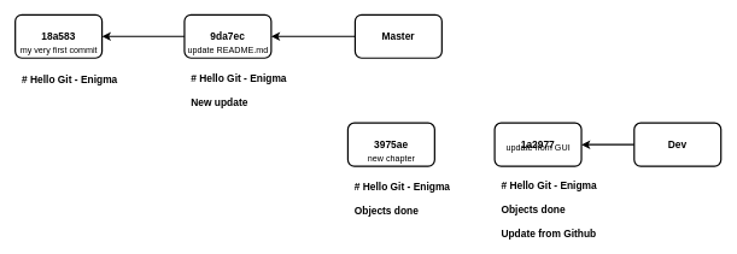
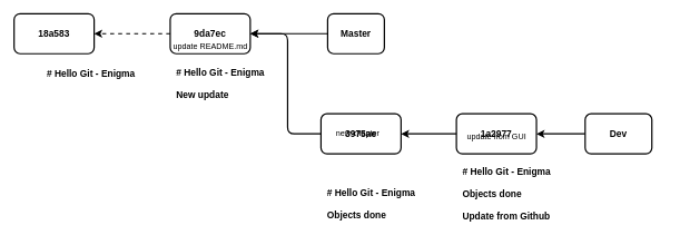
  <mxCell id="0" />
  <mxCell id="1" parent="0" />
  <mxCell id="2" value="&lt;font color=&quot;#000000&quot; style=&quot;font-size: 14px&quot;&gt;&lt;b&gt;9da7ec&lt;/b&gt;&lt;/font&gt;" style="rounded=1;whiteSpace=wrap;html=1;fillColor=none;strokeColor=#000000;strokeWidth=2;" parent="1" vertex="1"><mxGeometry x="254" y="20" width="120" height="60" as="geometry" /></mxCell>
  <mxCell id="3" value="&lt;font color=&quot;#000000&quot; style=&quot;font-size: 14px&quot;&gt;&lt;b&gt;18a583&lt;/b&gt;&lt;/font&gt;" style="rounded=1;whiteSpace=wrap;html=1;strokeColor=#000000;strokeWidth=2;fillColor=none;" parent="1" vertex="1"><mxGeometry x="20" y="20" width="120" height="60" as="geometry" /></mxCell>
- <mxCell id="4" value="" style="endArrow=classic;html=1;entryX=1;entryY=0.5;entryDx=0;entryDy=0;exitX=0;exitY=0.5;exitDx=0;exitDy=0;strokeWidth=2;strokeColor=#000000;" parent="1" source="2" target="3" edge="1"><mxGeometry width="50" height="50" relative="1" as="geometry"><mxPoint x="210" y="80" as="sourcePoint" /><mxPoint x="280" y="30" as="targetPoint" /></mxGeometry></mxCell>
- <mxCell id="5" value="&lt;font color=&quot;#000000&quot; style=&quot;font-size: 14px&quot;&gt;&lt;b&gt;# Hello Git - Enigma&lt;/b&gt;&lt;/font&gt;" style="text;html=1;align=center;verticalAlign=middle;resizable=0;points=[];autosize=1;strokeColor=none;fillColor=none;" parent="1" vertex="1"><mxGeometry x="20" y="100" width="150" height="20" as="geometry" /></mxCell>
+ <mxCell id="4" value="" style="endArrow=classic;html=1;entryX=1;entryY=0.5;entryDx=0;entryDy=0;exitX=0;exitY=0.5;exitDx=0;exitDy=0;strokeWidth=2;strokeColor=#000000;dashed=1;" parent="1" source="2" target="3" edge="1"><mxGeometry width="50" height="50" relative="1" as="geometry"><mxPoint x="210" y="80" as="sourcePoint" /><mxPoint x="280" y="30" as="targetPoint" /></mxGeometry></mxCell>
+ <mxCell id="5" value="&lt;font color=&quot;#000000&quot; style=&quot;font-size: 14px&quot;&gt;&lt;b&gt;# Hello Git - Enigma&lt;/b&gt;&lt;/font&gt;" style="text;html=1;align=center;verticalAlign=middle;resizable=0;points=[];autosize=1;strokeColor=none;fillColor=none;" parent="1" vertex="1"><mxGeometry x="60" y="100" width="150" height="20" as="geometry" /></mxCell>
  <mxCell id="6" value="&lt;div style=&quot;text-align: left&quot;&gt;&lt;b style=&quot;color: rgb(0 , 0 , 0) ; font-size: 14px&quot;&gt;# Hello Git - Enigma&lt;/b&gt;&lt;/div&gt;&lt;div style=&quot;text-align: left&quot;&gt;&lt;font color=&quot;#000000&quot;&gt;&lt;span style=&quot;font-size: 14px&quot;&gt;&lt;b&gt;&lt;br&gt;&lt;/b&gt;&lt;/span&gt;&lt;/font&gt;&lt;/div&gt;&lt;b style=&quot;color: rgb(0 , 0 , 0) ; font-size: 14px&quot;&gt;&lt;div style=&quot;text-align: left&quot;&gt;&lt;b&gt;New update&lt;/b&gt;&lt;/div&gt;&lt;/b&gt;" style="text;html=1;align=center;verticalAlign=middle;resizable=0;points=[];autosize=1;strokeColor=none;fillColor=none;" parent="1" vertex="1"><mxGeometry x="254" y="100" width="150" height="50" as="geometry" /></mxCell>
- <mxCell id="7" value="&lt;font color=&quot;#000000&quot;&gt;my very first commit&lt;/font&gt;" style="text;html=1;align=center;verticalAlign=middle;resizable=0;points=[];autosize=1;strokeColor=none;fillColor=none;" parent="1" vertex="1"><mxGeometry x="20" y="60" width="120" height="20" as="geometry" /></mxCell>
  <mxCell id="8" value="&lt;font color=&quot;#000000&quot;&gt;update README.md&lt;/font&gt;" style="text;html=1;align=center;verticalAlign=middle;resizable=0;points=[];autosize=1;strokeColor=none;fillColor=none;" parent="1" vertex="1"><mxGeometry x="249" y="60" width="130" height="20" as="geometry" /></mxCell>
- <mxCell id="9" value="&lt;b&gt;&lt;font style=&quot;font-size: 14px&quot; color=&quot;#000000&quot;&gt;Master&lt;/font&gt;&lt;/b&gt;" style="rounded=1;whiteSpace=wrap;html=1;fillColor=none;strokeColor=#000000;strokeWidth=2;" parent="1" vertex="1"><mxGeometry x="490" y="20" width="120" height="60" as="geometry" /></mxCell>
+ <mxCell id="9" value="&lt;b&gt;&lt;font style=&quot;font-size: 14px&quot; color=&quot;#000000&quot;&gt;Master&lt;/font&gt;&lt;/b&gt;" style="rounded=1;whiteSpace=wrap;html=1;fillColor=none;strokeColor=#000000;strokeWidth=2;" parent="1" vertex="1"><mxGeometry x="490" y="20" width="85" height="60" as="geometry" /></mxCell>
  <mxCell id="10" value="" style="endArrow=classic;html=1;exitX=0;exitY=0.5;exitDx=0;exitDy=0;entryX=1;entryY=0.5;entryDx=0;entryDy=0;strokeWidth=2;strokeColor=#000000;" parent="1" source="9" target="2" edge="1"><mxGeometry width="50" height="50" relative="1" as="geometry"><mxPoint x="460" y="-10" as="sourcePoint" /><mxPoint x="510" y="-60" as="targetPoint" /></mxGeometry></mxCell>
- <mxCell id="11" value="&lt;b&gt;&lt;font style=&quot;font-size: 14px&quot; color=&quot;#000000&quot;&gt;Dev&lt;/font&gt;&lt;/b&gt;" style="rounded=1;whiteSpace=wrap;html=1;fillColor=none;strokeColor=#000000;strokeWidth=2;" parent="1" vertex="1"><mxGeometry x="876" y="170" width="120" height="60" as="geometry" /></mxCell>
+ <mxCell id="11" value="&lt;b&gt;&lt;font style=&quot;font-size: 14px&quot; color=&quot;#000000&quot;&gt;Dev&lt;/font&gt;&lt;/b&gt;" style="rounded=1;whiteSpace=wrap;html=1;fillColor=none;strokeColor=#000000;strokeWidth=2;" parent="1" vertex="1"><mxGeometry x="876" y="170" width="100" height="60" as="geometry" /></mxCell>
  <mxCell id="12" value="&lt;font color=&quot;#000000&quot;&gt;&lt;span style=&quot;font-size: 14px&quot;&gt;&lt;b&gt;3975ae&lt;/b&gt;&lt;/span&gt;&lt;/font&gt;" style="rounded=1;whiteSpace=wrap;html=1;fillColor=none;strokeColor=#000000;strokeWidth=2;" parent="1" vertex="1"><mxGeometry x="480" y="170" width="120" height="60" as="geometry" /></mxCell>
- <mxCell id="13" value="&lt;div style=&quot;text-align: left&quot;&gt;&lt;b style=&quot;color: rgb(0 , 0 , 0) ; font-size: 14px&quot;&gt;# Hello Git - Enigma&lt;/b&gt;&lt;/div&gt;&lt;div style=&quot;text-align: left&quot;&gt;&lt;font color=&quot;#000000&quot;&gt;&lt;span style=&quot;font-size: 14px&quot;&gt;&lt;b&gt;&lt;br&gt;&lt;/b&gt;&lt;/span&gt;&lt;/font&gt;&lt;/div&gt;&lt;b style=&quot;color: rgb(0 , 0 , 0) ; font-size: 14px&quot;&gt;&lt;div style=&quot;text-align: left&quot;&gt;Objects done&lt;/div&gt;&lt;/b&gt;" style="text;html=1;align=center;verticalAlign=middle;resizable=0;points=[];autosize=1;strokeColor=none;fillColor=none;" parent="1" vertex="1"><mxGeometry x="480" y="250" width="150" height="50" as="geometry" /></mxCell>
- <mxCell id="14" value="&lt;font color=&quot;#000000&quot;&gt;new chapter&lt;/font&gt;" style="text;html=1;align=center;verticalAlign=middle;resizable=0;points=[];autosize=1;strokeColor=none;fillColor=none;" parent="1" vertex="1"><mxGeometry x="500" y="210" width="80" height="20" as="geometry" /></mxCell>
+ <mxCell id="13" value="&lt;div style=&quot;text-align: left&quot;&gt;&lt;b style=&quot;color: rgb(0 , 0 , 0) ; font-size: 14px&quot;&gt;# Hello Git - Enigma&lt;/b&gt;&lt;/div&gt;&lt;div style=&quot;text-align: left&quot;&gt;&lt;font color=&quot;#000000&quot;&gt;&lt;span style=&quot;font-size: 14px&quot;&gt;&lt;b&gt;&lt;br&gt;&lt;/b&gt;&lt;/span&gt;&lt;/font&gt;&lt;/div&gt;&lt;b style=&quot;color: rgb(0 , 0 , 0) ; font-size: 14px&quot;&gt;&lt;div style=&quot;text-align: left&quot;&gt;Objects done&lt;/div&gt;&lt;/b&gt;" style="text;html=1;align=center;verticalAlign=middle;resizable=0;points=[];autosize=1;strokeColor=none;fillColor=none;" parent="1" vertex="1"><mxGeometry x="480" y="280" width="150" height="50" as="geometry" /></mxCell>
+ <mxCell id="14" value="&lt;font color=&quot;#000000&quot;&gt;new chapter&lt;/font&gt;" style="text;html=1;align=center;verticalAlign=middle;resizable=0;points=[];autosize=1;strokeColor=none;fillColor=none;" parent="1" vertex="1"><mxGeometry x="495" y="190" width="80" height="20" as="geometry" /></mxCell>
+ <mxCell id="15" value="" style="endArrow=classic;html=1;exitX=0;exitY=0.5;exitDx=0;exitDy=0;strokeWidth=2;strokeColor=#000000;edgeStyle=orthogonalEdgeStyle;entryX=1;entryY=0.5;entryDx=0;entryDy=0;" parent="1" source="12" target="2" edge="1"><mxGeometry width="50" height="50" relative="1" as="geometry"><mxPoint x="230" y="320" as="sourcePoint" /><mxPoint x="370" y="50" as="targetPoint" /><Array as="points"><mxPoint x="430" y="200" /><mxPoint x="430" y="50" /></Array></mxGeometry></mxCell>
  <mxCell id="16" value="&lt;font color=&quot;#000000&quot;&gt;&lt;span style=&quot;font-size: 14px&quot;&gt;&lt;b&gt;1a2977&lt;/b&gt;&lt;/span&gt;&lt;/font&gt;" style="rounded=1;whiteSpace=wrap;html=1;fillColor=none;strokeColor=#000000;strokeWidth=2;" vertex="1" parent="1"><mxGeometry x="683" y="170" width="120" height="60" as="geometry" /></mxCell>
  <mxCell id="17" value="&lt;div style=&quot;text-align: left&quot;&gt;&lt;div&gt;&lt;font color=&quot;#000000&quot;&gt;&lt;span style=&quot;font-size: 14px&quot;&gt;&lt;b&gt;# Hello Git - Enigma&lt;/b&gt;&lt;/span&gt;&lt;/font&gt;&lt;/div&gt;&lt;div&gt;&lt;font color=&quot;#000000&quot;&gt;&lt;span style=&quot;font-size: 14px&quot;&gt;&lt;b&gt;&lt;br&gt;&lt;/b&gt;&lt;/span&gt;&lt;/font&gt;&lt;/div&gt;&lt;div&gt;&lt;font color=&quot;#000000&quot;&gt;&lt;span style=&quot;font-size: 14px&quot;&gt;&lt;b&gt;Objects done&lt;/b&gt;&lt;/span&gt;&lt;/font&gt;&lt;/div&gt;&lt;div&gt;&lt;font color=&quot;#000000&quot;&gt;&lt;span style=&quot;font-size: 14px&quot;&gt;&lt;b&gt;&lt;br&gt;&lt;/b&gt;&lt;/span&gt;&lt;/font&gt;&lt;/div&gt;&lt;div&gt;&lt;font color=&quot;#000000&quot;&gt;&lt;span style=&quot;font-size: 14px&quot;&gt;&lt;b&gt;Update from Github&lt;/b&gt;&lt;/span&gt;&lt;/font&gt;&lt;/div&gt;&lt;/div&gt;" style="text;html=1;align=center;verticalAlign=middle;resizable=0;points=[];autosize=1;strokeColor=none;fillColor=none;" vertex="1" parent="1"><mxGeometry x="683" y="250" width="150" height="80" as="geometry" /></mxCell>
  <mxCell id="18" value="&lt;font color=&quot;#000000&quot;&gt;update from GUI&lt;/font&gt;" style="text;html=1;align=center;verticalAlign=middle;resizable=0;points=[];autosize=1;strokeColor=none;fillColor=none;" vertex="1" parent="1"><mxGeometry x="693" y="195" width="100" height="20" as="geometry" /></mxCell>
+ <mxCell id="19" value="" style="endArrow=classic;html=1;strokeColor=#000000;strokeWidth=2;exitX=0;exitY=0.5;exitDx=0;exitDy=0;entryX=1;entryY=0.5;entryDx=0;entryDy=0;" edge="1" parent="1" source="16" target="12"><mxGeometry width="50" height="50" relative="1" as="geometry"><mxPoint x="826" y="240" as="sourcePoint" /><mxPoint x="876" y="190" as="targetPoint" /></mxGeometry></mxCell>
  <mxCell id="20" value="" style="endArrow=classic;html=1;strokeColor=#000000;strokeWidth=2;exitX=0;exitY=0.5;exitDx=0;exitDy=0;entryX=1;entryY=0.5;entryDx=0;entryDy=0;" edge="1" parent="1" source="11" target="16"><mxGeometry width="50" height="50" relative="1" as="geometry"><mxPoint x="776" y="290" as="sourcePoint" /><mxPoint x="826" y="240" as="targetPoint" /></mxGeometry></mxCell>
